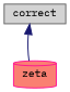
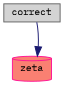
  digraph {
    rankdir=TB
    fontname="IBM Plex Mono"
    node [fontname="IBM Plex Mono" fontsize=10 style=filled]
    n1 [color=gray40 fillcolor=lightgrey fontcolor=black height=0.2 label=correct shape=box width=0.4]
    n2 [color=deeppink height=0.2 label=zeta shape=cylinder width=0.4 fillcolor=salmon]
-   n1 -> n2 [color=midnightblue dir=back fontname="IBM Plex Mono" fontsize=10 labelfontname=FreeSans labelfontsize=10 style=solid]
+   n2 -> n1 [color=midnightblue dir=back fontname="IBM Plex Mono" fontsize=10 labelfontname=FreeSans labelfontsize=10 style=solid]
  }
